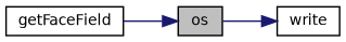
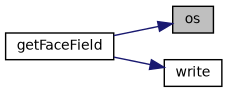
  digraph {
    rankdir=LR
    node [color=black fontname=Helvetica fontsize=10 shape=record]
    edge [color=midnightblue fontname=Helvetica fontsize=10 labelfontname=Helvetica labelfontsize=10 style=solid]
    n1 [fillcolor=grey75 fontcolor=black height=0.2 label=os style=filled width=0.4]
    n2 [height=0.2 label=write width=0.4]
    n3 [height=0.2 label=getFaceField width=0.4]
-   n1 -> n2
+   n3 -> n2
    n3 -> n1
  }
